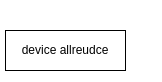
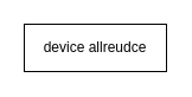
  <mxCell id="0" />
  <mxCell id="1" parent="0" />
- <mxCell id="2" value="device allreudce" style="rounded=0;whiteSpace=wrap;html=1;" vertex="1" parent="1"><mxGeometry x="5" y="30" width="120" height="40" as="geometry" /></mxCell>
+ <mxCell id="2" value="device allreudce" style="rounded=0;whiteSpace=wrap;html=1;" vertex="1" parent="1"><mxGeometry x="20" y="20" width="120" height="40" as="geometry" /></mxCell>
